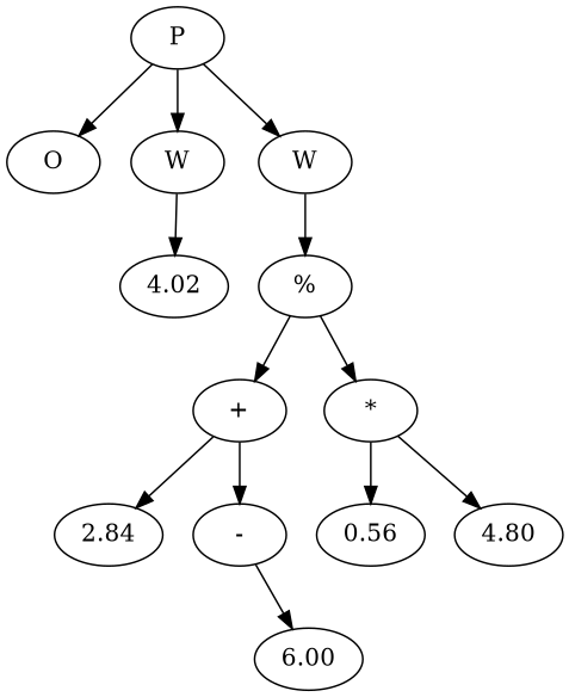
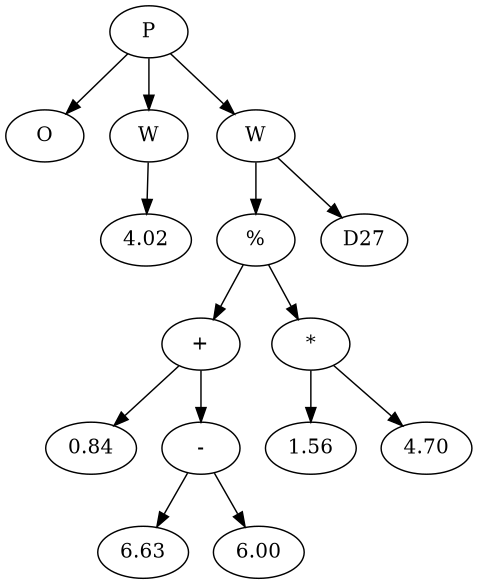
  digraph {
    n1 [label=O]
    n2 [label=P]
    n3 [label=W]
    n4 [label=W]
    n5 [label=4.02]
    n6 [label="%"]
+   n7 [label=D27]
    n8 [label="+"]
    n9 [label="*"]
-   n10 [label=2.84]
+   n10 [label=0.84]
    n11 [label="-"]
-   n12 [label=0.56]
-   n13 [label=4.80]
+   n12 [label=1.56]
+   n13 [label=4.70]
+   n14 [label=6.63]
    n15 [label=6.00]
    n2 -> n1
    n2 -> n3
    n2 -> n4
    n3 -> n5
    n4 -> n6
+   n4 -> n7
    n6 -> n8
    n6 -> n9
    n8 -> n10
    n8 -> n11
    n9 -> n12
    n9 -> n13
+   n11 -> n14
    n11 -> n15
  }
